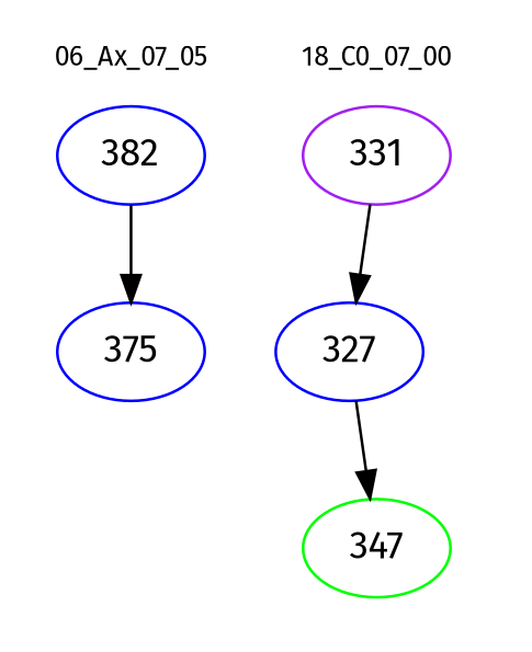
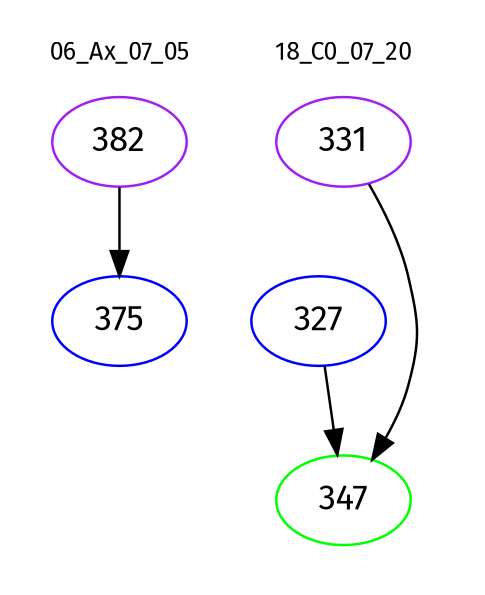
  digraph {
    fontname="Fira Sans"
    node [color=purple fontname="Fira Sans"]
    edge [color=black fontname="Fira Sans"]
-   n1 [color=blue label=382]
+   n1 [label=382]
    n2 [color=blue label=375]
    n3 [label=331]
    n4 [color=blue label=327]
    n5 [color=green label=347]
    subgraph cluster_1 {
      color=white
      fontsize=10
      label="06_Ax_07_05"
      n1
      n2
    }
    subgraph cluster_2 {
      color=white
      fontsize=10
-     label="18_C0_07_00"
+     label="18_C0_07_20"
      n3
      n4
      n5
    }
    n1 -> n2
-   n3 -> n4
+   n3 -> n5
    n4 -> n5
  }
